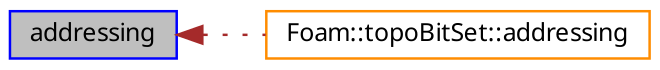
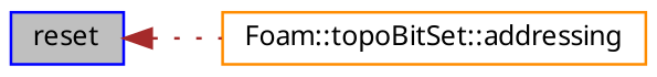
  digraph {
    rankdir=LR
    fontname="Noto Sans"
    node [fontname="Noto Sans" fontsize=10 shape=record]
-   n1 [color=blue fillcolor=grey75 fontcolor=black height=0.2 label=addressing style=filled width=0.4]
+   n1 [color=blue fillcolor=grey75 fontcolor=black height=0.2 label=reset style=filled width=0.4]
    n2 [color=darkorange height=0.2 label="Foam::topoBitSet::addressing" width=0.4]
    n1 -> n2 [color=brown dir=back fontname="Noto Sans" fontsize=10 labelfontname=Helvetica labelfontsize=10 style=dotted]
  }
